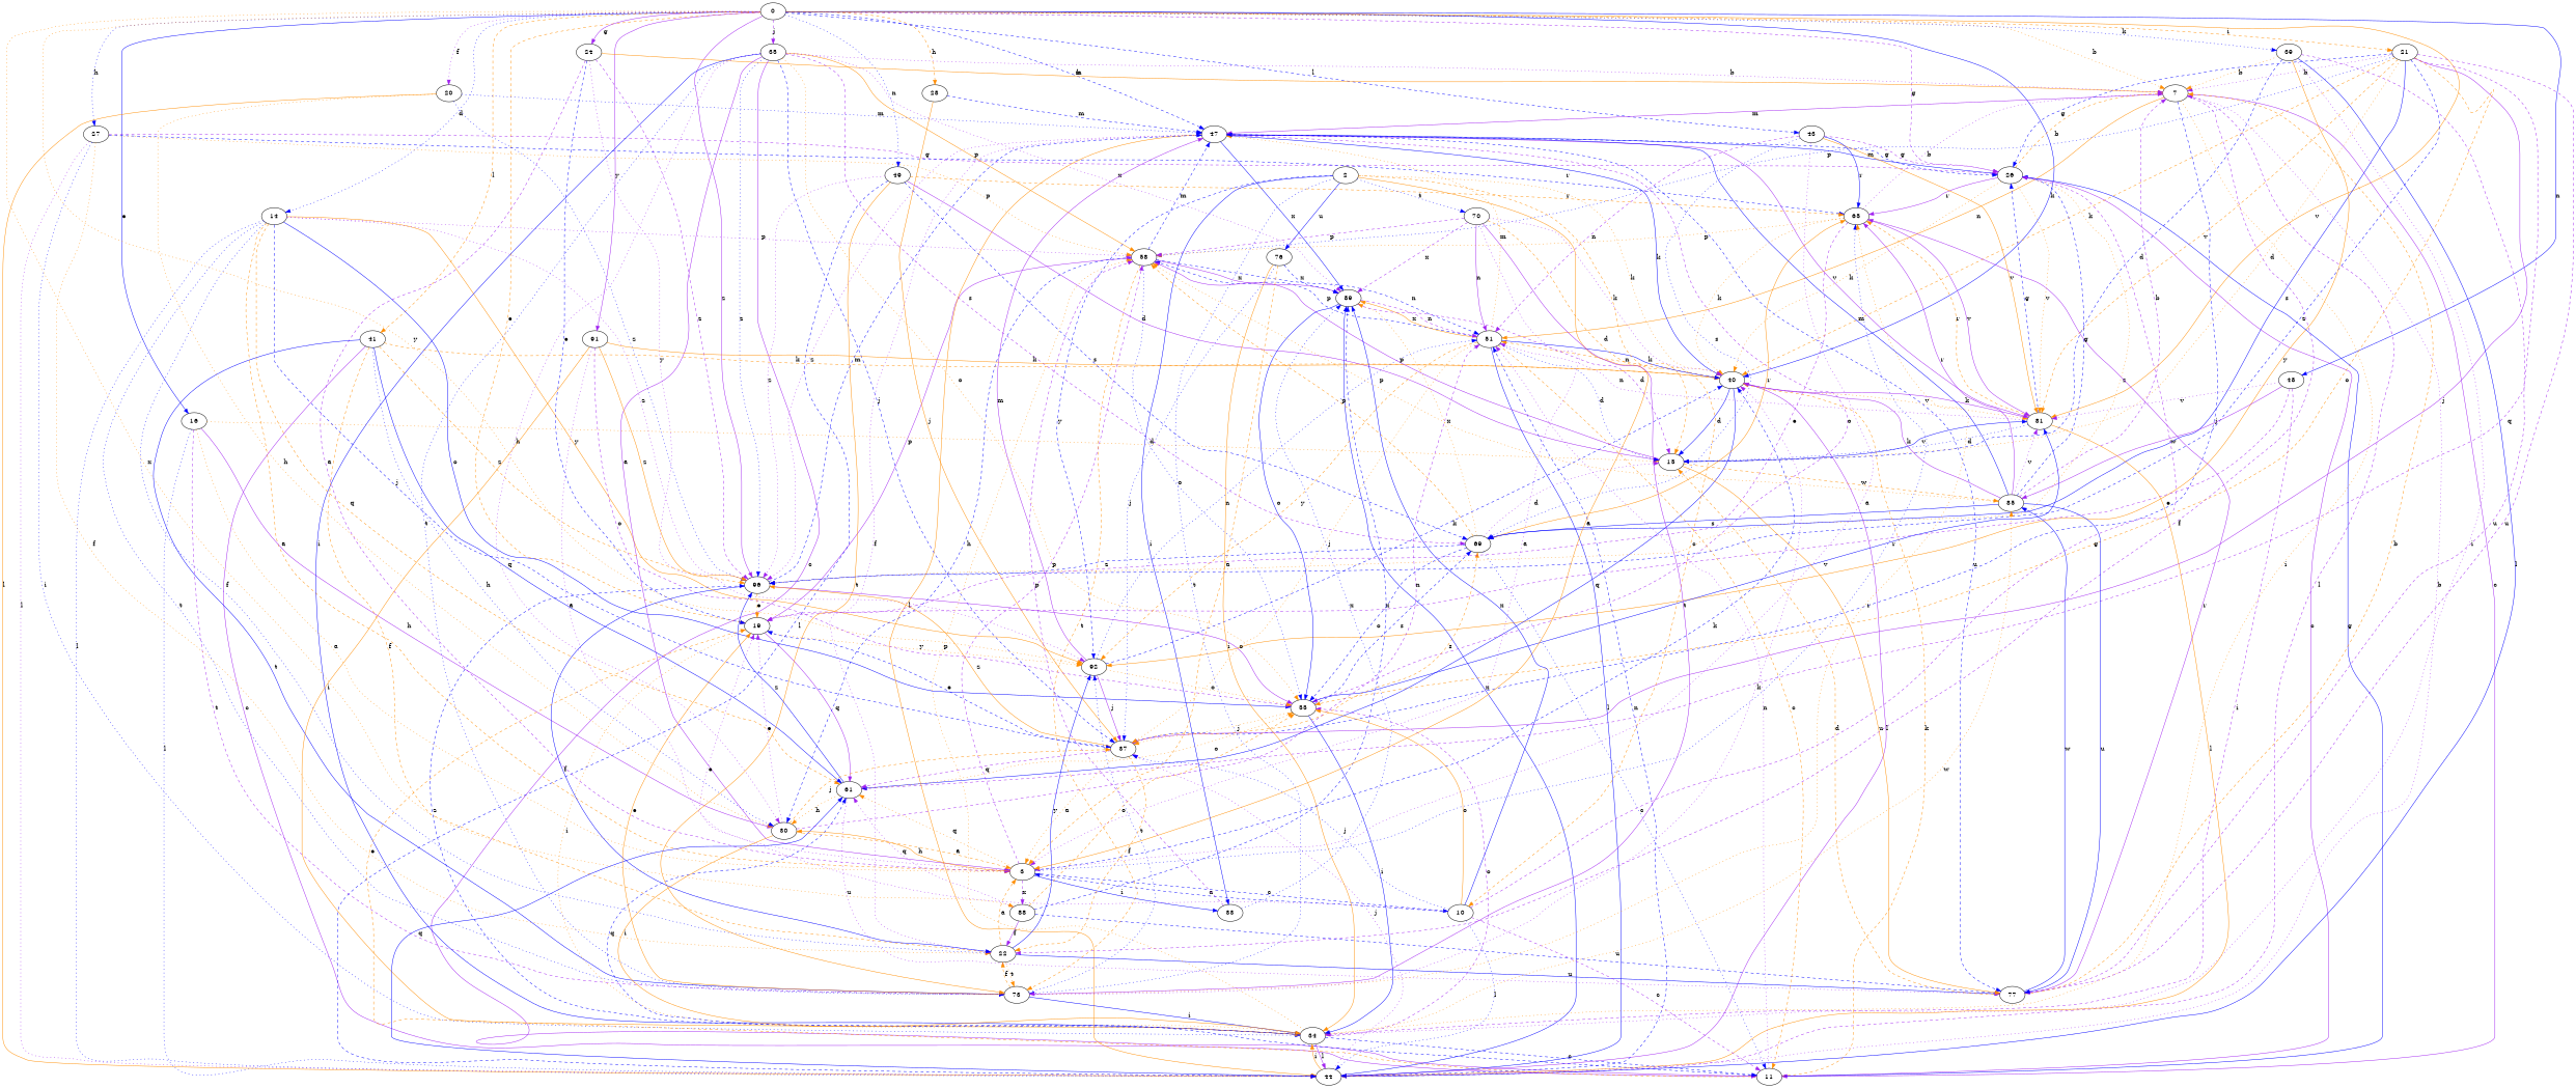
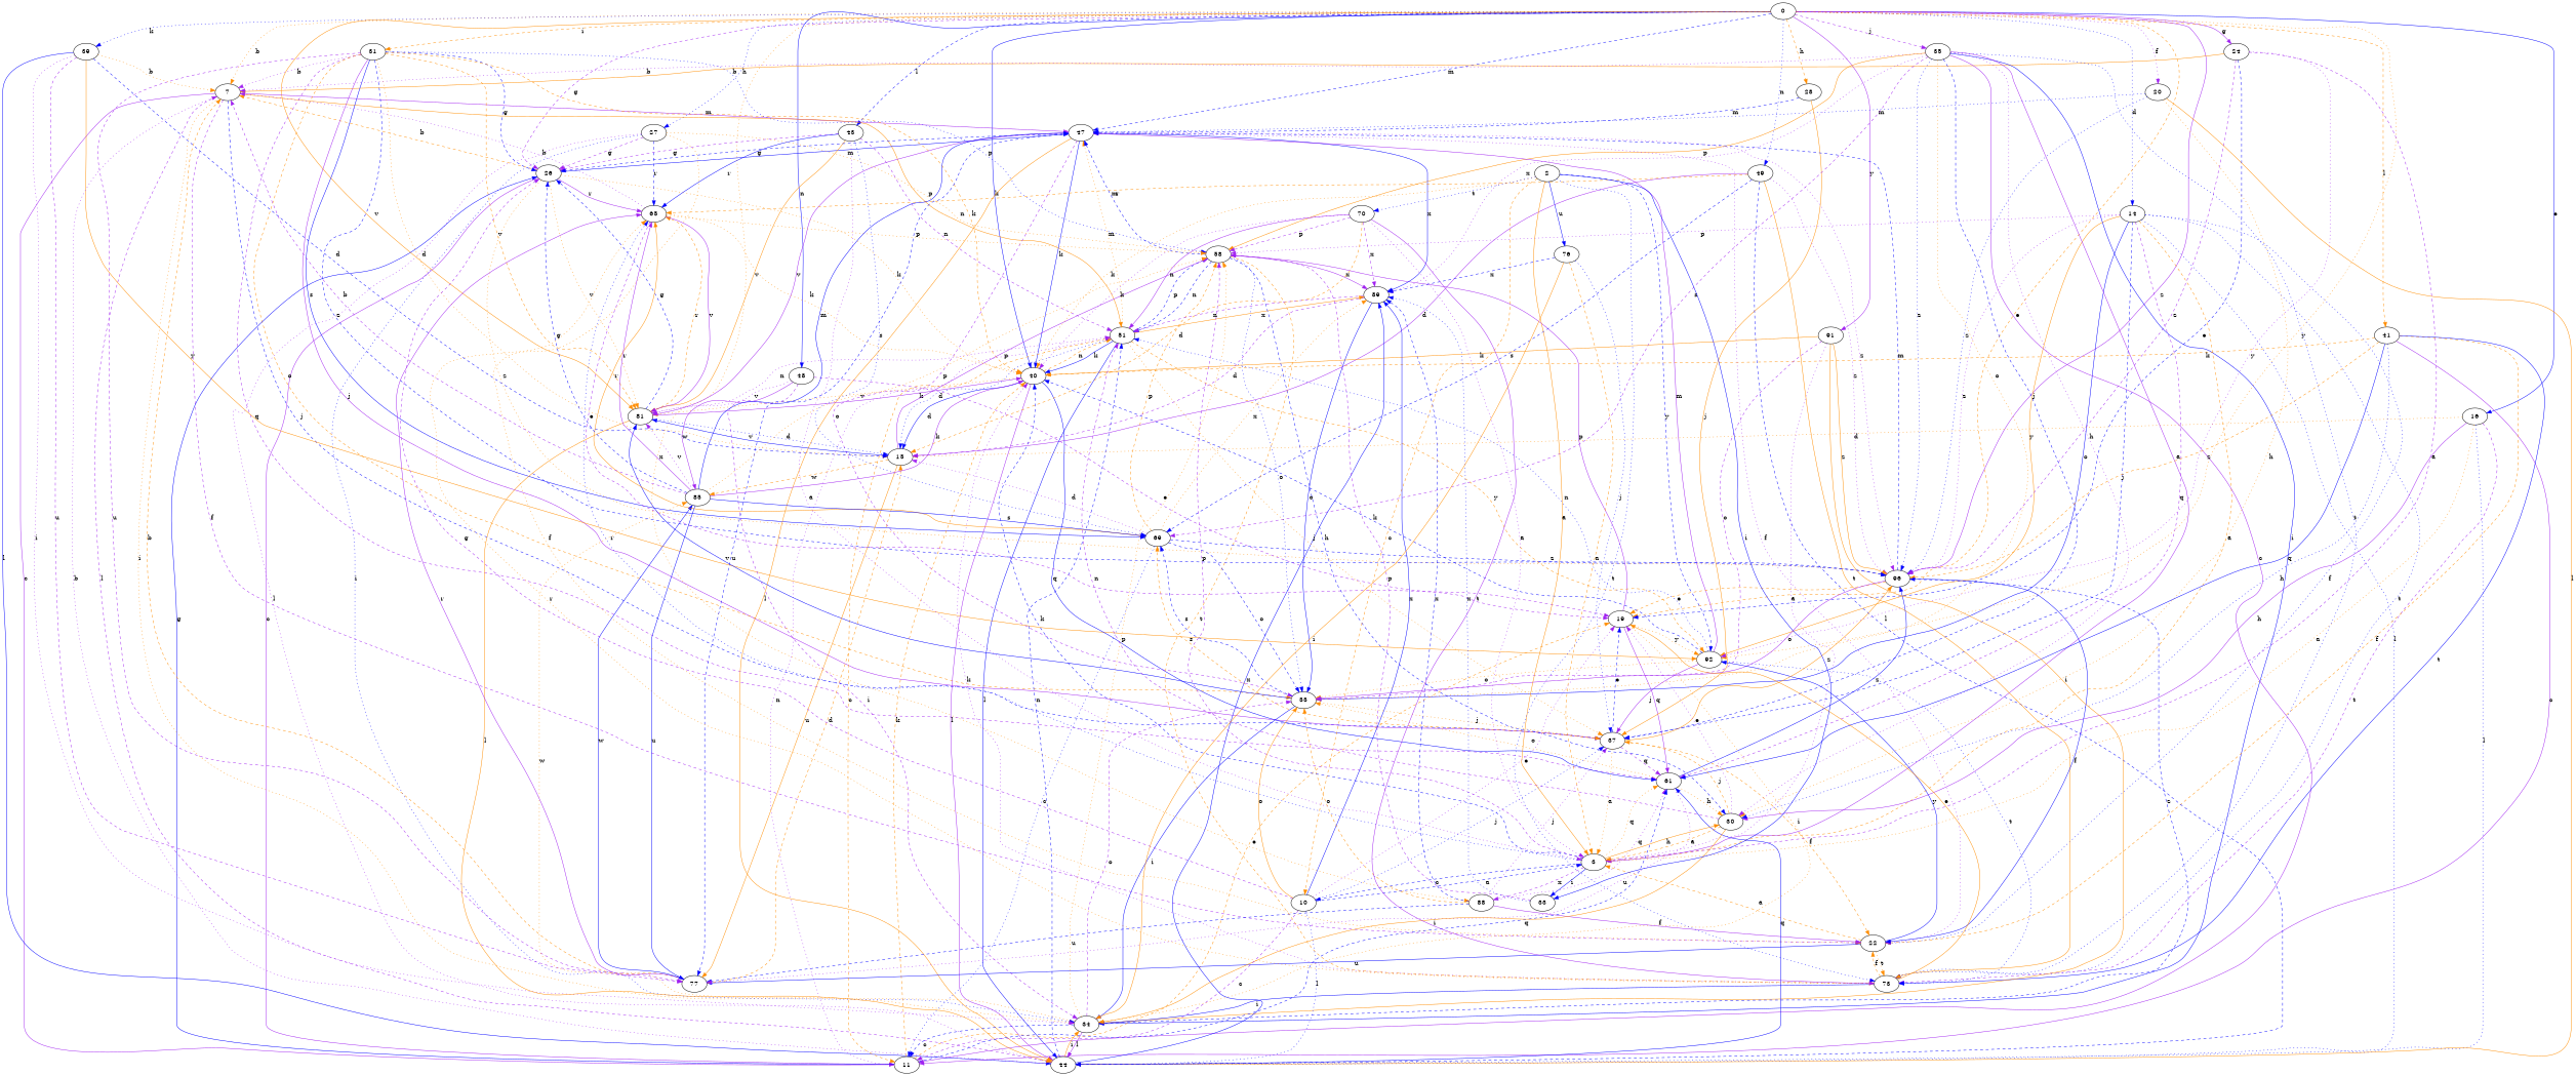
  strict digraph {
    edge [color=blue style=dashed]
    0
    7
    14
    16
    19
    20
    24
    26
    27
    28
-   31 [label=21]
+   31
    35
    39
    40
    41
    43
    47
    48
    49
    81
    88
    91
    92
    96
    11
    22
    34
    37
    44
    51
    3
    73
    58
    61
    55
    30
    15
    65
    77
    69
    89
    85
    2
    10
    33
    70
    76
    0 -> 7 [color=darkorange label=b style=dotted]
    0 -> 14 [label=d style=dotted]
    0 -> 16 [label=e style=solid]
    0 -> 19 [color=darkorange label=e]
    0 -> 20 [color=purple label=f style=dotted]
    0 -> 24 [color=purple label=g style=solid]
    0 -> 26 [color=purple label=g]
    0 -> 27 [label=h style=dotted]
    0 -> 28 [color=darkorange label=h]
    0 -> 31 [color=darkorange label=i]
    0 -> 35 [color=purple label=j]
    0 -> 39 [label=k style=dotted]
    0 -> 40 [label=k style=solid]
    0 -> 41 [color=darkorange label=l]
    0 -> 43 [label=l]
    0 -> 47 [label=m]
    0 -> 48 [label=n style=solid]
    0 -> 49 [label=n style=dotted]
    0 -> 81 [color=darkorange label=v style=solid]
    0 -> 88 [color=darkorange label=x style=dotted]
    0 -> 91 [color=purple label=y style=solid]
    0 -> 92 [color=darkorange label=y style=dotted]
    0 -> 96 [color=purple label=z style=solid]
    7 -> 47 [color=purple label=m style=solid]
    7 -> 11 [color=purple label=c style=solid]
    7 -> 22 [color=purple label=f]
    7 -> 34 [color=darkorange label=i style=dotted]
    7 -> 37 [label=j]
    7 -> 44 [color=purple label=l]
    7 -> 51 [color=darkorange label=n style=solid]
    14 -> 92 [color=darkorange label=y style=solid]
    14 -> 96 [color=purple label=z style=dotted]
    14 -> 22 [label=f style=dotted]
    14 -> 37 [label=j]
    14 -> 44 [label=l style=dotted]
    14 -> 3 [color=darkorange label=a]
    14 -> 73 [label=t style=dotted]
    14 -> 58 [color=purple label=p style=dotted]
-   14 -> 61 [color=darkorange label=q]
+   14 -> 61 [color=purple label=q]
    14 -> 55 [label=o style=solid]
    16 -> 44 [label=l style=dotted]
    16 -> 3 [color=darkorange label=a style=dotted]
    16 -> 73 [color=purple label=t]
    16 -> 30 [color=purple label=h style=solid]
    16 -> 15 [color=darkorange label=d style=dotted]
    19 -> 92 [color=darkorange label=y style=dotted]
    19 -> 34 [color=darkorange label=i style=dotted]
    19 -> 58 [color=purple label=p style=solid]
    19 -> 61 [color=purple label=q style=solid]
    20 -> 47 [label=m style=dotted]
    20 -> 96 [label=z style=dotted]
    20 -> 44 [color=darkorange label=l style=solid]
    20 -> 30 [color=darkorange label=h style=dotted]
    24 -> 7 [color=darkorange label=b style=solid]
    24 -> 19 [label=e]
    24 -> 92 [color=purple label=y style=dotted]
    24 -> 96 [color=purple label=z]
    24 -> 3 [color=purple label=a]
    26 -> 7 [color=darkorange label=b]
    26 -> 40 [color=darkorange label=k style=dotted]
    26 -> 47 [label=m style=solid]
    26 -> 81 [color=darkorange label=v style=dotted]
    26 -> 96 [color=darkorange label=z style=dotted]
    26 -> 11 [color=purple label=c style=solid]
    26 -> 65 [color=purple label=r style=solid]
    27 -> 26 [color=purple label=g]
    27 -> 22 [color=darkorange label=f style=dotted]
    27 -> 34 [label=i style=dotted]
    27 -> 44 [color=purple label=l style=dotted]
    27 -> 58 [color=darkorange label=p style=dotted]
    27 -> 65 [label=r]
    28 -> 47 [label=m]
    28 -> 37 [color=darkorange label=j style=solid]
    31 -> 7 [color=purple label=b style=dotted]
    31 -> 26 [label=g]
    31 -> 40 [color=darkorange label=k]
    31 -> 81 [color=darkorange label=v]
    31 -> 96 [label=z]
    31 -> 37 [color=purple label=j style=solid]
    31 -> 58 [label=p style=dotted]
    31 -> 61 [color=purple label=q]
    31 -> 55 [color=darkorange label=o]
    31 -> 15 [color=darkorange label=d style=dotted]
    31 -> 77 [color=purple label=u]
    31 -> 69 [label=s style=solid]
    35 -> 7 [color=purple label=b style=dotted]
    35 -> 96 [label=z style=dotted]
    35 -> 11 [color=purple label=c style=solid]
    35 -> 34 [label=i style=solid]
    35 -> 37 [label=j]
    35 -> 3 [color=purple label=a style=solid]
    35 -> 73 [label=t style=dotted]
    35 -> 58 [color=darkorange label=p style=solid]
    35 -> 55 [color=darkorange label=o style=dotted]
    35 -> 30 [color=purple label=h style=dotted]
    35 -> 69 [color=purple label=s]
    35 -> 89 [color=purple label=x style=dotted]
    39 -> 7 [color=darkorange label=b style=dotted]
    39 -> 92 [color=darkorange label=y style=solid]
    39 -> 34 [color=purple label=i style=dotted]
    39 -> 44 [label=l style=solid]
    39 -> 15 [label=d]
    39 -> 77 [color=purple label=u]
    40 -> 81 [color=darkorange label=v style=dotted]
    40 -> 44 [color=purple label=l style=solid]
    40 -> 51 [color=darkorange label=n]
    40 -> 61 [label=q style=solid]
    40 -> 15 [label=d style=solid]
    41 -> 40 [color=darkorange label=k]
    41 -> 96 [color=darkorange label=z]
    41 -> 11 [color=purple label=c style=solid]
    41 -> 22 [color=darkorange label=f]
    41 -> 73 [label=t style=solid]
    41 -> 61 [label=q style=solid]
    41 -> 30 [label=h style=dotted]
    43 -> 26 [color=purple label=g]
    43 -> 81 [color=darkorange label=v style=solid]
    43 -> 51 [color=purple label=n]
    43 -> 3 [color=purple label=a style=dotted]
    43 -> 65 [label=r style=solid]
    43 -> 69 [label=s style=dotted]
    47 -> 26 [label=g]
    47 -> 40 [label=k style=solid]
    47 -> 81 [color=purple label=v style=solid]
    47 -> 96 [color=purple label=z style=dotted]
    47 -> 22 [color=purple label=f style=dotted]
    47 -> 44 [color=darkorange label=l style=solid]
    47 -> 55 [color=purple label=o]
    47 -> 77 [label=u]
    47 -> 89 [label=x style=solid]
    48 -> 19 [color=purple label=e]
    48 -> 81 [color=purple label=v style=dotted]
    48 -> 34 [color=purple label=i]
    48 -> 85 [color=purple label=w style=solid]
    49 -> 96 [color=purple label=z style=dotted]
    49 -> 44 [label=l]
    49 -> 73 [color=darkorange label=t style=solid]
    49 -> 15 [color=purple label=d style=solid]
    49 -> 65 [color=darkorange label=r]
    49 -> 69 [label=s]
    81 -> 26 [label=g]
    81 -> 40 [color=purple label=k style=solid]
    81 -> 44 [color=darkorange label=l style=solid]
    81 -> 51 [color=purple label=n style=dotted]
    81 -> 15 [label=d style=dotted]
    81 -> 65 [color=darkorange label=r]
    88 -> 22 [color=purple label=f style=solid]
    88 -> 61 [color=purple label=q style=dotted]
    88 -> 55 [color=darkorange label=o]
    88 -> 77 [label=u]
    88 -> 89 [label=x]
    91 -> 40 [color=darkorange label=k style=solid]
    91 -> 96 [color=darkorange label=z style=solid]
    91 -> 34 [color=darkorange label=i style=solid]
    91 -> 3 [color=purple label=a style=dotted]
    91 -> 55 [color=purple label=o]
    92 -> 40 [label=k]
    92 -> 47 [color=purple label=m style=solid]
    92 -> 37 [color=purple label=j style=solid]
    92 -> 51 [label=n style=dotted]
-   73 -> 92 [label=t style=dotted]
+   92 -> 73 [label=t style=dotted]
    92 -> 55 [color=darkorange label=o style=dotted]
    96 -> 19 [color=darkorange label=e]
    96 -> 47 [label=m]
    96 -> 22 [label=f style=solid]
    96 -> 55 [color=purple label=o style=solid]
    11 -> 19 [color=darkorange label=e]
    11 -> 26 [label=g style=solid]
    11 -> 40 [color=darkorange label=k]
    11 -> 51 [color=purple label=n style=dotted]
    11 -> 61 [label=q]
    22 -> 92 [label=y style=solid]
    22 -> 3 [color=darkorange label=a]
    22 -> 73 [color=darkorange label=t style=dotted]
    22 -> 77 [label=u style=solid]
    34 -> 96 [label=z]
    34 -> 11 [label=c]
    34 -> 44 [color=purple label=l style=solid]
    34 -> 58 [color=darkorange label=p style=dotted]
    34 -> 55 [color=purple label=o]
    34 -> 85 [color=darkorange label=w style=dotted]
    37 -> 19 [label=e]
    37 -> 96 [color=darkorange label=z style=solid]
    37 -> 22 [color=darkorange label=f]
    37 -> 3 [color=darkorange label=a style=dotted]
    37 -> 61 [color=purple label=q]
    37 -> 69 [color=darkorange label=s]
    44 -> 7 [color=purple label=b style=dotted]
    44 -> 34 [color=darkorange label=i style=solid]
-   44 -> 37 [color=purple label=j style=dotted]
+   88 -> 37 [color=purple label=j style=dotted]
    44 -> 51 [label=n]
    44 -> 61 [label=q style=solid]
    44 -> 89 [label=x style=solid]
    51 -> 40 [label=k style=solid]
    51 -> 47 [color=darkorange label=m style=dotted]
    51 -> 92 [color=darkorange label=y]
    51 -> 11 [color=darkorange label=c]
    51 -> 37 [color=darkorange label=j style=dotted]
    51 -> 44 [label=l style=solid]
    51 -> 58 [label=p]
    51 -> 15 [label=d style=dotted]
    51 -> 89 [color=darkorange label=x style=solid]
    3 -> 40 [label=k]
    3 -> 88 [color=purple label=x]
    3 -> 58 [color=purple label=p]
    3 -> 61 [color=darkorange label=q style=dotted]
    3 -> 30 [color=darkorange label=h style=solid]
    3 -> 65 [label=r style=dotted]
    3 -> 10 [label=c]
    3 -> 33 [label=i style=solid]
    73 -> 19 [color=darkorange label=e style=solid]
    73 -> 40 [color=purple label=k style=dotted]
    73 -> 22 [color=darkorange label=f]
    73 -> 34 [label=i style=solid]
    73 -> 65 [color=darkorange label=r style=dotted]
    58 -> 47 [label=m]
    58 -> 51 [label=n]
    58 -> 73 [color=darkorange label=t]
    58 -> 55 [label=o style=dotted]
    58 -> 30 [label=h]
    58 -> 89 [color=purple label=x style=solid]
    61 -> 96 [label=z style=solid]
    61 -> 55 [color=darkorange label=o style=dotted]
    61 -> 30 [color=darkorange label=h style=dotted]
    61 -> 77 [color=purple label=u style=dotted]
    55 -> 81 [label=v style=solid]
    55 -> 34 [label=i style=solid]
    55 -> 37 [color=darkorange label=j style=dotted]
    55 -> 69 [label=s]
    30 -> 19 [color=purple label=e style=dotted]
    30 -> 34 [color=darkorange label=i style=solid]
    30 -> 37 [color=darkorange label=j]
    30 -> 51 [color=purple label=n]
    30 -> 3 [color=darkorange label=a]
    15 -> 81 [label=v style=solid]
    15 -> 58 [color=purple label=p style=solid]
    15 -> 77 [color=darkorange label=u style=solid]
    15 -> 85 [color=darkorange label=w]
    65 -> 7 [color=purple label=b style=dotted]
    65 -> 19 [color=purple label=e]
    65 -> 40 [color=darkorange label=k style=dotted]
    65 -> 81 [color=purple label=v style=solid]
    65 -> 58 [color=darkorange label=p style=dotted]
    77 -> 7 [color=darkorange label=b]
    77 -> 15 [color=darkorange label=d]
    77 -> 65 [color=purple label=r style=solid]
    77 -> 85 [label=w style=solid]
    69 -> 96 [label=z]
    69 -> 11 [label=c style=dotted]
    69 -> 58 [color=darkorange label=p]
    69 -> 55 [label=o]
    69 -> 15 [color=purple label=d style=dotted]
    69 -> 65 [color=darkorange label=r style=solid]
    69 -> 89 [color=darkorange label=x style=dotted]
    89 -> 51 [color=purple label=n]
    89 -> 55 [label=o style=solid]
    89 -> 15 [color=purple label=d]
    85 -> 7 [color=purple label=b]
    85 -> 26 [label=g]
    85 -> 40 [color=purple label=k style=solid]
    85 -> 47 [label=m style=solid]
    85 -> 81 [color=purple label=v style=dotted]
    85 -> 58 [color=darkorange label=p style=dotted]
    85 -> 65 [color=purple label=r style=solid]
    85 -> 77 [label=u style=solid]
    85 -> 69 [label=s style=solid]
    2 -> 40 [color=darkorange label=k style=dotted]
    2 -> 92 [label=y]
    2 -> 3 [color=darkorange label=a style=solid]
    2 -> 73 [label=t style=dotted]
    2 -> 10 [color=darkorange label=c]
    2 -> 33 [label=i style=solid]
    2 -> 70 [label=t style=dotted]
    2 -> 76 [label=u style=solid]
    10 -> 19 [color=purple label=e style=dotted]
    10 -> 26 [color=purple label=g]
    10 -> 11 [color=purple label=c]
    10 -> 37 [label=j style=dotted]
    10 -> 44 [label=l style=dotted]
    10 -> 3 [label=a]
    10 -> 55 [color=darkorange label=o style=solid]
    10 -> 89 [label=x style=solid]
    33 -> 58 [color=purple label=p]
    33 -> 89 [label=x style=dotted]
    70 -> 40 [color=purple label=k style=dotted]
    70 -> 51 [color=purple label=n style=solid]
    70 -> 3 [color=purple label=a style=dotted]
    70 -> 73 [color=purple label=t style=solid]
    70 -> 58 [color=purple label=p]
    70 -> 15 [color=darkorange label=d]
    70 -> 89 [color=purple label=x]
    76 -> 34 [color=darkorange label=i style=solid]
    76 -> 37 [label=j style=dotted]
    76 -> 3 [color=darkorange label=a]
    76 -> 89 [label=x]
  }
